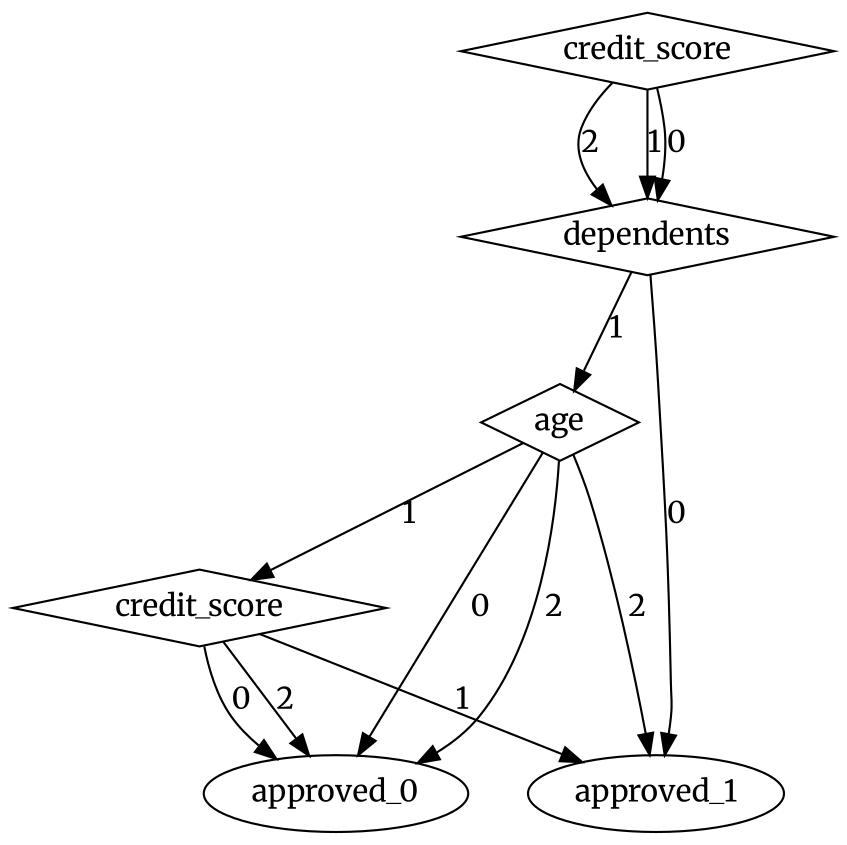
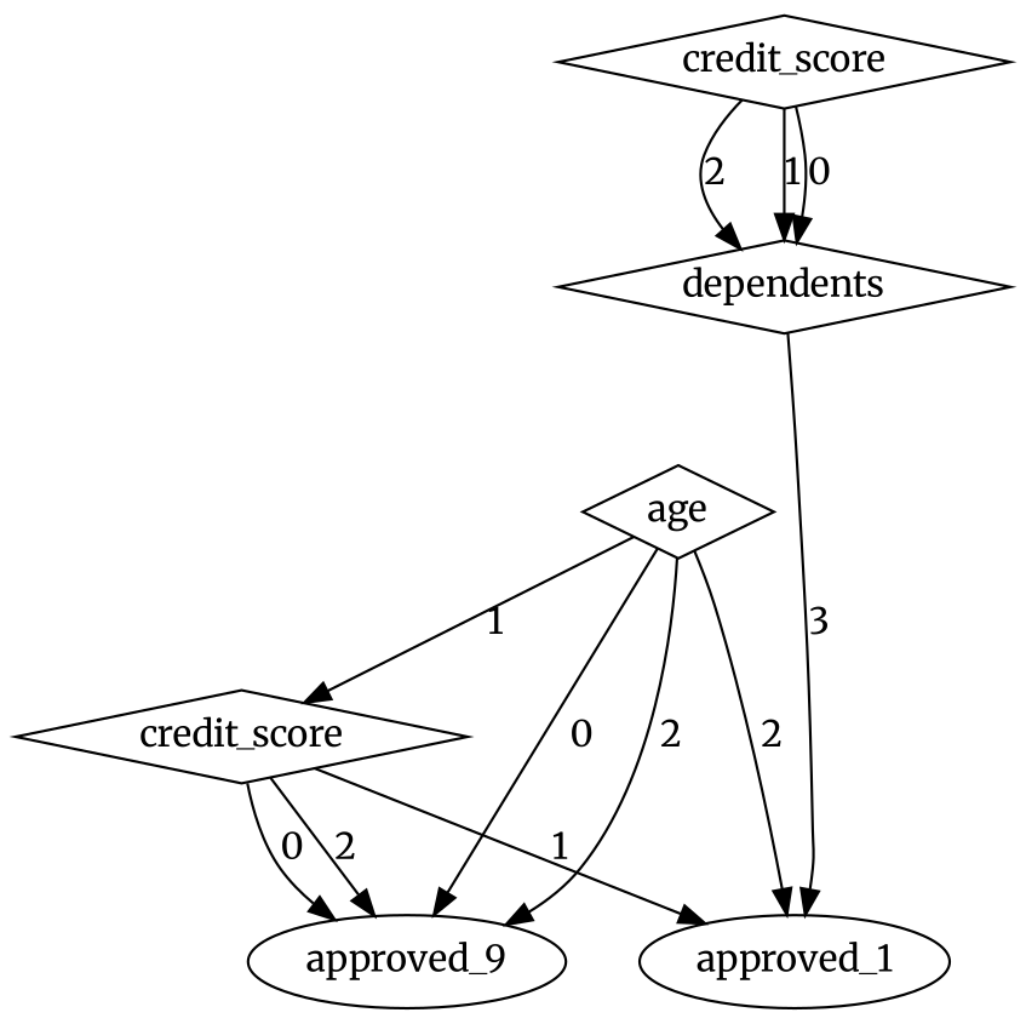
  digraph {
    fontname=Merriweather
    node [fontname=Merriweather shape=diamond]
    edge [fontname=Merriweather]
-   n1 [label=approved_0 shape=""]
+   n1 [label=approved_9 shape=""]
    n2 [label=approved_1 shape=""]
    n3 [label=credit_score]
    n4 [label=age]
    n5 [label=dependents]
    n6 [label=credit_score]
    n3 -> n1 [label=2]
    n3 -> n1 [label=0]
    n3 -> n2 [label=1]
    n4 -> n1 [label=2]
    n4 -> n1 [label=0]
    n4 -> n2 [label=2]
    n4 -> n3 [label=1]
-   n5 -> n2 [label=0]
-   n5 -> n4 [label=1]
+   n5 -> n2 [label=3]
    n6 -> n5 [label=2]
    n6 -> n5 [label=1]
    n6 -> n5 [label=0]
  }
